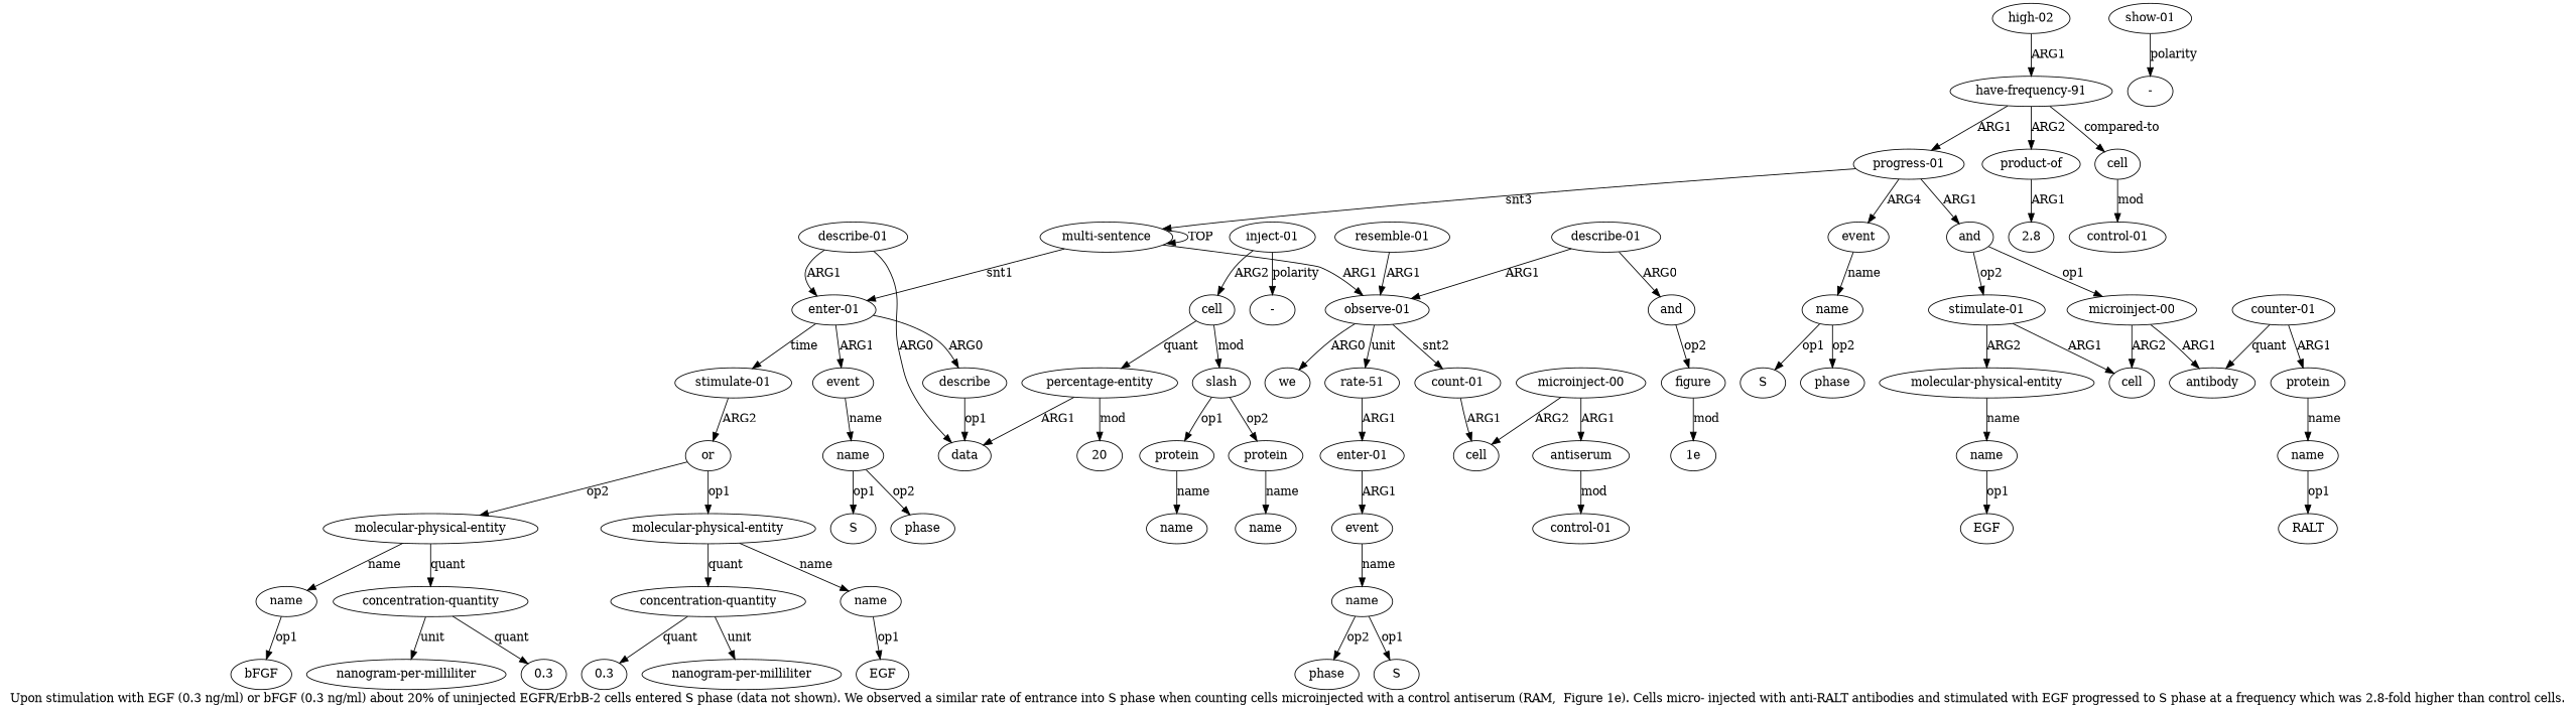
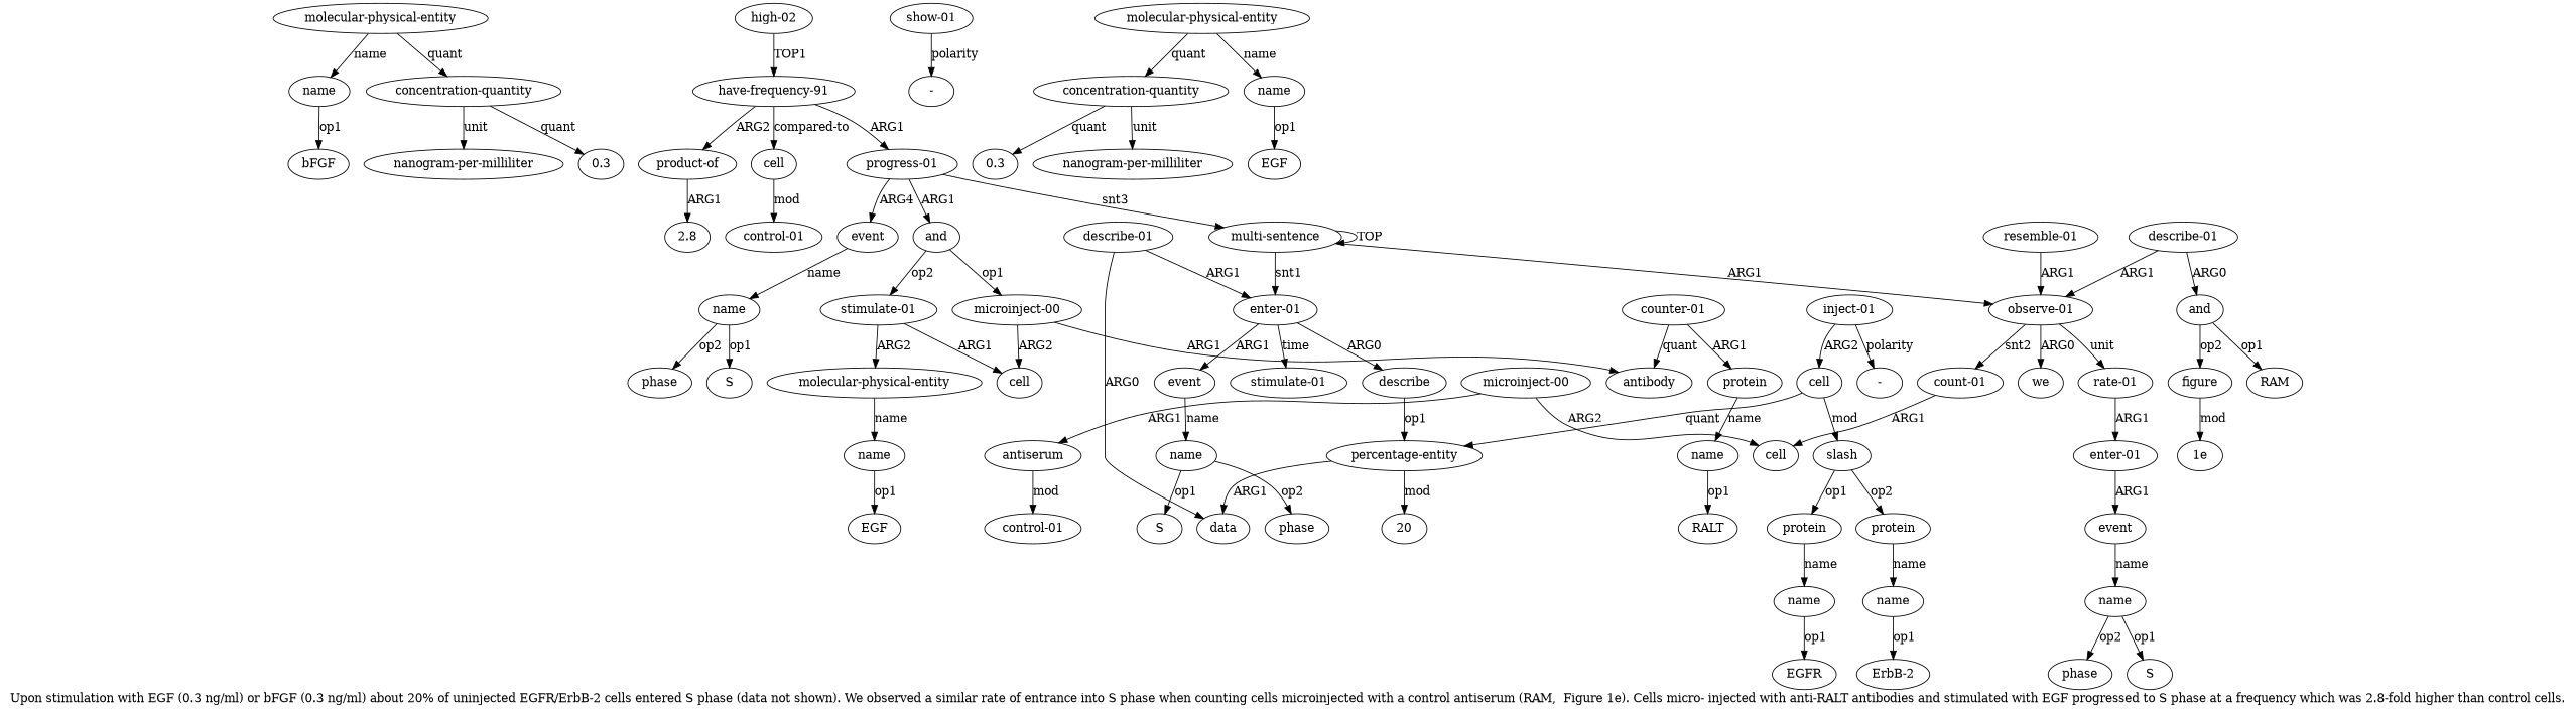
  digraph {
    label="Upon stimulation with EGF (0.3 ng/ml) or bFGF (0.3 ng/ml) about 20% of uninjected EGFR/ErbB-2 cells entered S phase (data not shown). We observed a similar rate of entrance into S phase when counting cells microinjected with a control antiserum (RAM,  Figure 1e). Cells micro- injected with anti-RALT antibodies and stimulated with EGF progressed to S phase at a frequency which was 2.8-fold higher than control cells."
    node [color=black gold_ind=-1 gold_label=name test_ind=-1 test_label=name]
    edge [color=black gold_label=ARG1 test_label=ARG1]
    n1 [gold_ind=20 label=name test_ind=20]
    n2 [gold_label=bFGF label=bFGF test_label=bFGF]
    n3 [gold_ind=21 gold_label="concentration-quantity" label="concentration-quantity" test_ind=21 test_label="concentration-quantity"]
    n4 [gold_ind=22 gold_label="nanogram-per-milliliter" label="nanogram-per-milliliter" test_ind=22 test_label="nanogram-per-milliliter"]
    n5 [gold_label=0.3 label=0.3 test_label=0.3]
    n6 [gold_ind=23 gold_label="describe-01" label="describe-01" test_ind=23 test_label="describe-01"]
    n7 [gold_ind=24 gold_label=data label=data test_ind=24 test_label=data]
    n8 [gold_ind=1 gold_label="enter-01" label="enter-01" test_ind=1 test_label="enter-01"]
    n9 [gold_ind=11 gold_label=event label=event test_ind=11 test_label=event]
    n10 [gold_ind=13 gold_label="stimulate-01" label="stimulate-01" test_ind=13 test_label="stimulate-01"]
    n11 [gold_ind=2 gold_label=about label=describe test_ind=2 test_label=about]
    n12 [gold_ind=12 label=name test_ind=12]
-   n13 [gold_ind=14 gold_label=or label=or test_ind=14 test_label=or]
    n14 [gold_ind=3 gold_label="percentage-entity" label="percentage-entity" test_ind=3 test_label="percentage-entity"]
    n15 [gold_ind=25 gold_label="show-01" label="show-01" test_ind=25 test_label="show-01"]
    n16 [gold_label="-" label="-" test_label="-"]
    n17 [gold_ind=26 gold_label="observe-01" label="observe-01" test_ind=26 test_label="observe-01"]
    n18 [gold_ind=27 gold_label=we label=we test_ind=27 test_label=we]
-   n19 [gold_ind=28 gold_label="rate-01" label="rate-51" test_ind=28 test_label="rate-01"]
+   n19 [gold_ind=28 gold_label="rate-01" label="rate-01" test_ind=28 test_label="rate-01"]
    n20 [gold_ind=33 gold_label="count-01" label="count-01" test_ind=33 test_label="count-01"]
    n21 [gold_ind=29 gold_label="enter-01" label="enter-01" test_ind=29 test_label="enter-01"]
    n22 [gold_ind=34 gold_label=cell label=cell test_ind=34 test_label=cell]
    n23 [gold_ind=30 gold_label=event label=event test_ind=30 test_label=event]
    n24 [gold_ind=31 label=name test_ind=31]
    n25 [gold_label=phase label=phase test_label=phase]
    n26 [gold_label=S label=S test_label=S]
    n27 [gold_label=2.8 label=2.8 test_label=2.8]
    n28 [gold_label=S label=S test_label=S]
    n29 [gold_ind=37 gold_label="control-01" label="control-01" test_ind=37 test_label="control-01"]
    n30 [gold_label=0.3 label=0.3 test_label=0.3]
    n31 [gold_label=RALT label=RALT test_label=RALT]
    n32 [gold_ind=36 gold_label=antiserum label=antiserum test_ind=36 test_label=antiserum]
    n33 [gold_label=EGF label=EGF test_label=EGF]
    n34 [gold_ind=35 gold_label="microinject-00" label="microinject-00" test_ind=35 test_label="microinject-00"]
    n35 [gold_label=EGF label=EGF test_label=EGF]
    n36 [gold_ind=51 gold_label="molecular-physical-entity" label="molecular-physical-entity" test_ind=51 test_label="molecular-physical-entity"]
    n37 [gold_ind=52 label=name test_ind=52]
    n38 [gold_ind=50 gold_label="stimulate-01" label="stimulate-01" test_ind=50 test_label="stimulate-01"]
    n39 [gold_ind=49 gold_label=cell label=cell test_ind=49 test_label=cell]
    n40 [gold_ind=53 gold_label=event label=event test_ind=53 test_label=event]
    n41 [gold_ind=54 label=name test_ind=54]
    n42 [gold_label=S label=S test_label=S]
    n43 [gold_label=phase label=phase test_label=phase]
    n44 [gold_ind=55 gold_label="have-frequency-91" label="have-frequency-91" test_ind=55 test_label="have-frequency-91"]
    n45 [gold_ind=56 gold_label="product-of" label="product-of" test_ind=56 test_label="product-of"]
    n46 [gold_ind=58 gold_label=cell label=cell test_ind=58 test_label=cell]
    n47 [gold_ind=42 gold_label="progress-01" label="progress-01" test_ind=42 test_label="progress-01"]
    n48 [gold_ind=59 gold_label="control-01" label="control-01" test_ind=59 test_label="control-01"]
    n49 [gold_ind=43 gold_label=and label=and test_ind=43 test_label=and]
    n50 [gold_ind=0 gold_label="multi-sentence" label="multi-sentence" test_ind=0 test_label="multi-sentence"]
    n51 [gold_ind=44 gold_label="microinject-00" label="microinject-00" test_ind=44 test_label="microinject-00"]
    n52 [gold_ind=57 gold_label="high-02" label="high-02" test_ind=57 test_label="high-02"]
    n53 [gold_ind=32 gold_label="resemble-01" label="resemble-01" test_ind=32 test_label="resemble-01"]
    n54 [gold_ind=15 gold_label="molecular-physical-entity" label="molecular-physical-entity" test_ind=15 test_label="molecular-physical-entity"]
    n55 [gold_ind=17 gold_label="concentration-quantity" label="concentration-quantity" test_ind=17 test_label="concentration-quantity"]
    n56 [gold_ind=16 label=name test_ind=16]
    n57 [gold_ind=18 gold_label="nanogram-per-milliliter" label="nanogram-per-milliliter" test_ind=18 test_label="nanogram-per-milliliter"]
    n58 [gold_ind=19 gold_label="molecular-physical-entity" label="molecular-physical-entity" test_ind=19 test_label="molecular-physical-entity"]
    n59 [gold_label=phase label=phase test_label=phase]
    n60 [gold_ind=10 label=name test_ind=10]
+   n61 [gold_label="ErbB-2" label="ErbB-2" test_label="ErbB-2"]
    n62 [gold_ind=39 gold_label=and label=and test_ind=39 test_label=and]
+   n63 [gold_ind=40 gold_label=RAM label=RAM test_ind=40 test_label=RAM]
    n64 [gold_ind=41 gold_label=figure label=figure test_ind=41 test_label=figure]
    n65 [gold_label="1e" label="1e" test_label="1e"]
    n66 [gold_ind=38 gold_label="describe-01" label="describe-01" test_ind=38 test_label="describe-01"]
+   n67 [gold_label=EGFR label=EGFR test_label=EGFR]
    n68 [gold_label="-" label="-" test_label="-"]
    n69 [gold_label=20 label=20 test_label=20]
    n70 [gold_ind=5 gold_label="inject-01" label="inject-01" test_ind=5 test_label="inject-01"]
    n71 [gold_ind=4 gold_label=cell label=cell test_ind=4 test_label=cell]
    n72 [gold_ind=6 gold_label=slash label=slash test_ind=6 test_label=slash]
    n73 [gold_ind=7 gold_label=protein label=protein test_ind=7 test_label=protein]
    n74 [gold_ind=9 gold_label=protein label=protein test_ind=9 test_label=protein]
    n75 [gold_ind=8 label=name test_ind=8]
    n76 [gold_ind=46 gold_label="counter-01" label="counter-01" test_ind=46 test_label="counter-01"]
    n77 [gold_ind=47 gold_label=protein label=protein test_ind=47 test_label=protein]
    n78 [gold_ind=45 gold_label=antibody label=antibody test_ind=45 test_label=antibody]
    n79 [gold_ind=48 label=name test_ind=48]
    n1 -> n2 [gold_label=op1 label=op1 test_label=op1]
    n3 -> n4 [gold_label=unit label=unit test_label=unit]
    n3 -> n5 [gold_label=quant label=quant test_label=quant]
    n6 -> n7 [gold_label=ARG0 label=ARG0 test_label=ARG0]
    n6 -> n8 [label=ARG1]
    n8 -> n9 [label=ARG1]
    n8 -> n10 [gold_label=time label=time test_label=time]
    n8 -> n11 [gold_label=ARG0 label=ARG0 test_label=ARG0]
    n9 -> n12 [gold_label=name label=name test_label=name]
-   n10 -> n13 [gold_label=ARG2 label=ARG2 test_label=ARG2]
-   n11 -> n7 [gold_label=op1 label=op1 test_label=op1]
+   n11 -> n14 [gold_label=op1 label=op1 test_label=op1]
    n12 -> n28 [gold_label=op1 label=op1 test_label=op1]
    n12 -> n59 [gold_label=op2 label=op2 test_label=op2]
-   n13 -> n54 [gold_label=op1 label=op1 test_label=op1]
-   n13 -> n58 [gold_label=op2 label=op2 test_label=op2]
    n14 -> n7 [label=ARG1]
    n14 -> n69 [gold_label=value label=mod test_label=value]
    n15 -> n16 [gold_label=polarity label=polarity test_label=polarity]
    n17 -> n18 [gold_label=ARG0 label=ARG0 test_label=ARG0]
    n17 -> n19 [label=unit]
    n17 -> n20 [gold_label=time label=snt2 test_label=time]
    n19 -> n21 [label=ARG1]
    n20 -> n22 [label=ARG1]
    n21 -> n23 [label=ARG1]
    n23 -> n24 [gold_label=name label=name test_label=name]
    n24 -> n25 [gold_label=op2 label=op2 test_label=op2]
    n24 -> n26 [gold_label=op1 label=op1 test_label=op1]
    n32 -> n29 [gold_label=mod label=mod test_label=mod]
    n34 -> n22 [gold_label=ARG2 label=ARG2 test_label=ARG2]
    n34 -> n32 [label=ARG1]
    n36 -> n37 [gold_label=name label=name test_label=name]
    n37 -> n35 [gold_label=op1 label=op1 test_label=op1]
    n38 -> n36 [gold_label=ARG2 label=ARG2 test_label=ARG2]
    n38 -> n39 [label=ARG1]
    n40 -> n41 [gold_label=name label=name test_label=name]
    n41 -> n42 [gold_label=op1 label=op1 test_label=op1]
    n41 -> n43 [gold_label=op2 label=op2 test_label=op2]
    n44 -> n45 [gold_label=ARG2 label=ARG2 test_label=ARG2]
    n44 -> n46 [gold_label="compared-to" label="compared-to" test_label="compared-to"]
    n44 -> n47 [label=ARG1]
    n45 -> n27 [gold_label=op1 label=ARG1 test_label=op1]
    n46 -> n48 [gold_label=mod label=mod test_label=mod]
    n47 -> n40 [gold_label=ARG4 label=ARG4 test_label=ARG4]
    n47 -> n49 [label=ARG1]
    n47 -> n50 [gold_label=snt3 label=snt3 test_label=snt3]
    n49 -> n38 [gold_label=op2 label=op2 test_label=op2]
    n49 -> n51 [gold_label=op1 label=op1 test_label=op1]
    n50 -> n8 [gold_label=snt1 label=snt1 test_label=snt1]
    n50 -> n17 [gold_label=snt2 label=ARG1 test_label=snt2]
    n50 -> n50 [gold_label=TOP label=TOP test_label=TOP]
    n51 -> n39 [gold_label=ARG2 label=ARG2 test_label=ARG2]
    n51 -> n78 [label=ARG1]
-   n52 -> n44 [label=ARG1]
+   n52 -> n44 [label=TOP1]
    n53 -> n17 [label=ARG1]
    n54 -> n55 [gold_label=quant label=quant test_label=quant]
    n54 -> n56 [gold_label=name label=name test_label=name]
    n55 -> n30 [gold_label=quant label=quant test_label=quant]
    n55 -> n57 [gold_label=unit label=unit test_label=unit]
    n56 -> n33 [gold_label=op1 label=op1 test_label=op1]
    n58 -> n1 [gold_label=name label=name test_label=name]
    n58 -> n3 [gold_label=quant label=quant test_label=quant]
+   n60 -> n61 [gold_label=op1 label=op1 test_label=op1]
+   n62 -> n63 [gold_label=op1 label=op1 test_label=op1]
    n62 -> n64 [gold_label=op2 label=op2 test_label=op2]
    n64 -> n65 [gold_label=mod label=mod test_label=mod]
    n66 -> n17 [label=ARG1]
    n66 -> n62 [gold_label=ARG0 label=ARG0 test_label=ARG0]
    n70 -> n68 [gold_label=polarity label=polarity test_label=polarity]
    n70 -> n71 [gold_label=ARG2 label=ARG2 test_label=ARG2]
    n71 -> n14 [gold_label=quant label=quant test_label=quant]
    n71 -> n72 [gold_label=mod label=mod test_label=mod]
    n72 -> n73 [gold_label=op1 label=op1 test_label=op1]
    n72 -> n74 [gold_label=op2 label=op2 test_label=op2]
    n73 -> n75 [gold_label=name label=name test_label=name]
    n74 -> n60 [gold_label=name label=name test_label=name]
+   n75 -> n67 [gold_label=op1 label=op1 test_label=op1]
    n76 -> n77 [label=ARG1]
    n76 -> n78 [gold_label=ARG0 label=quant test_label=ARG0]
    n77 -> n79 [gold_label=name label=name test_label=name]
    n79 -> n31 [gold_label=op1 label=op1 test_label=op1]
  }
